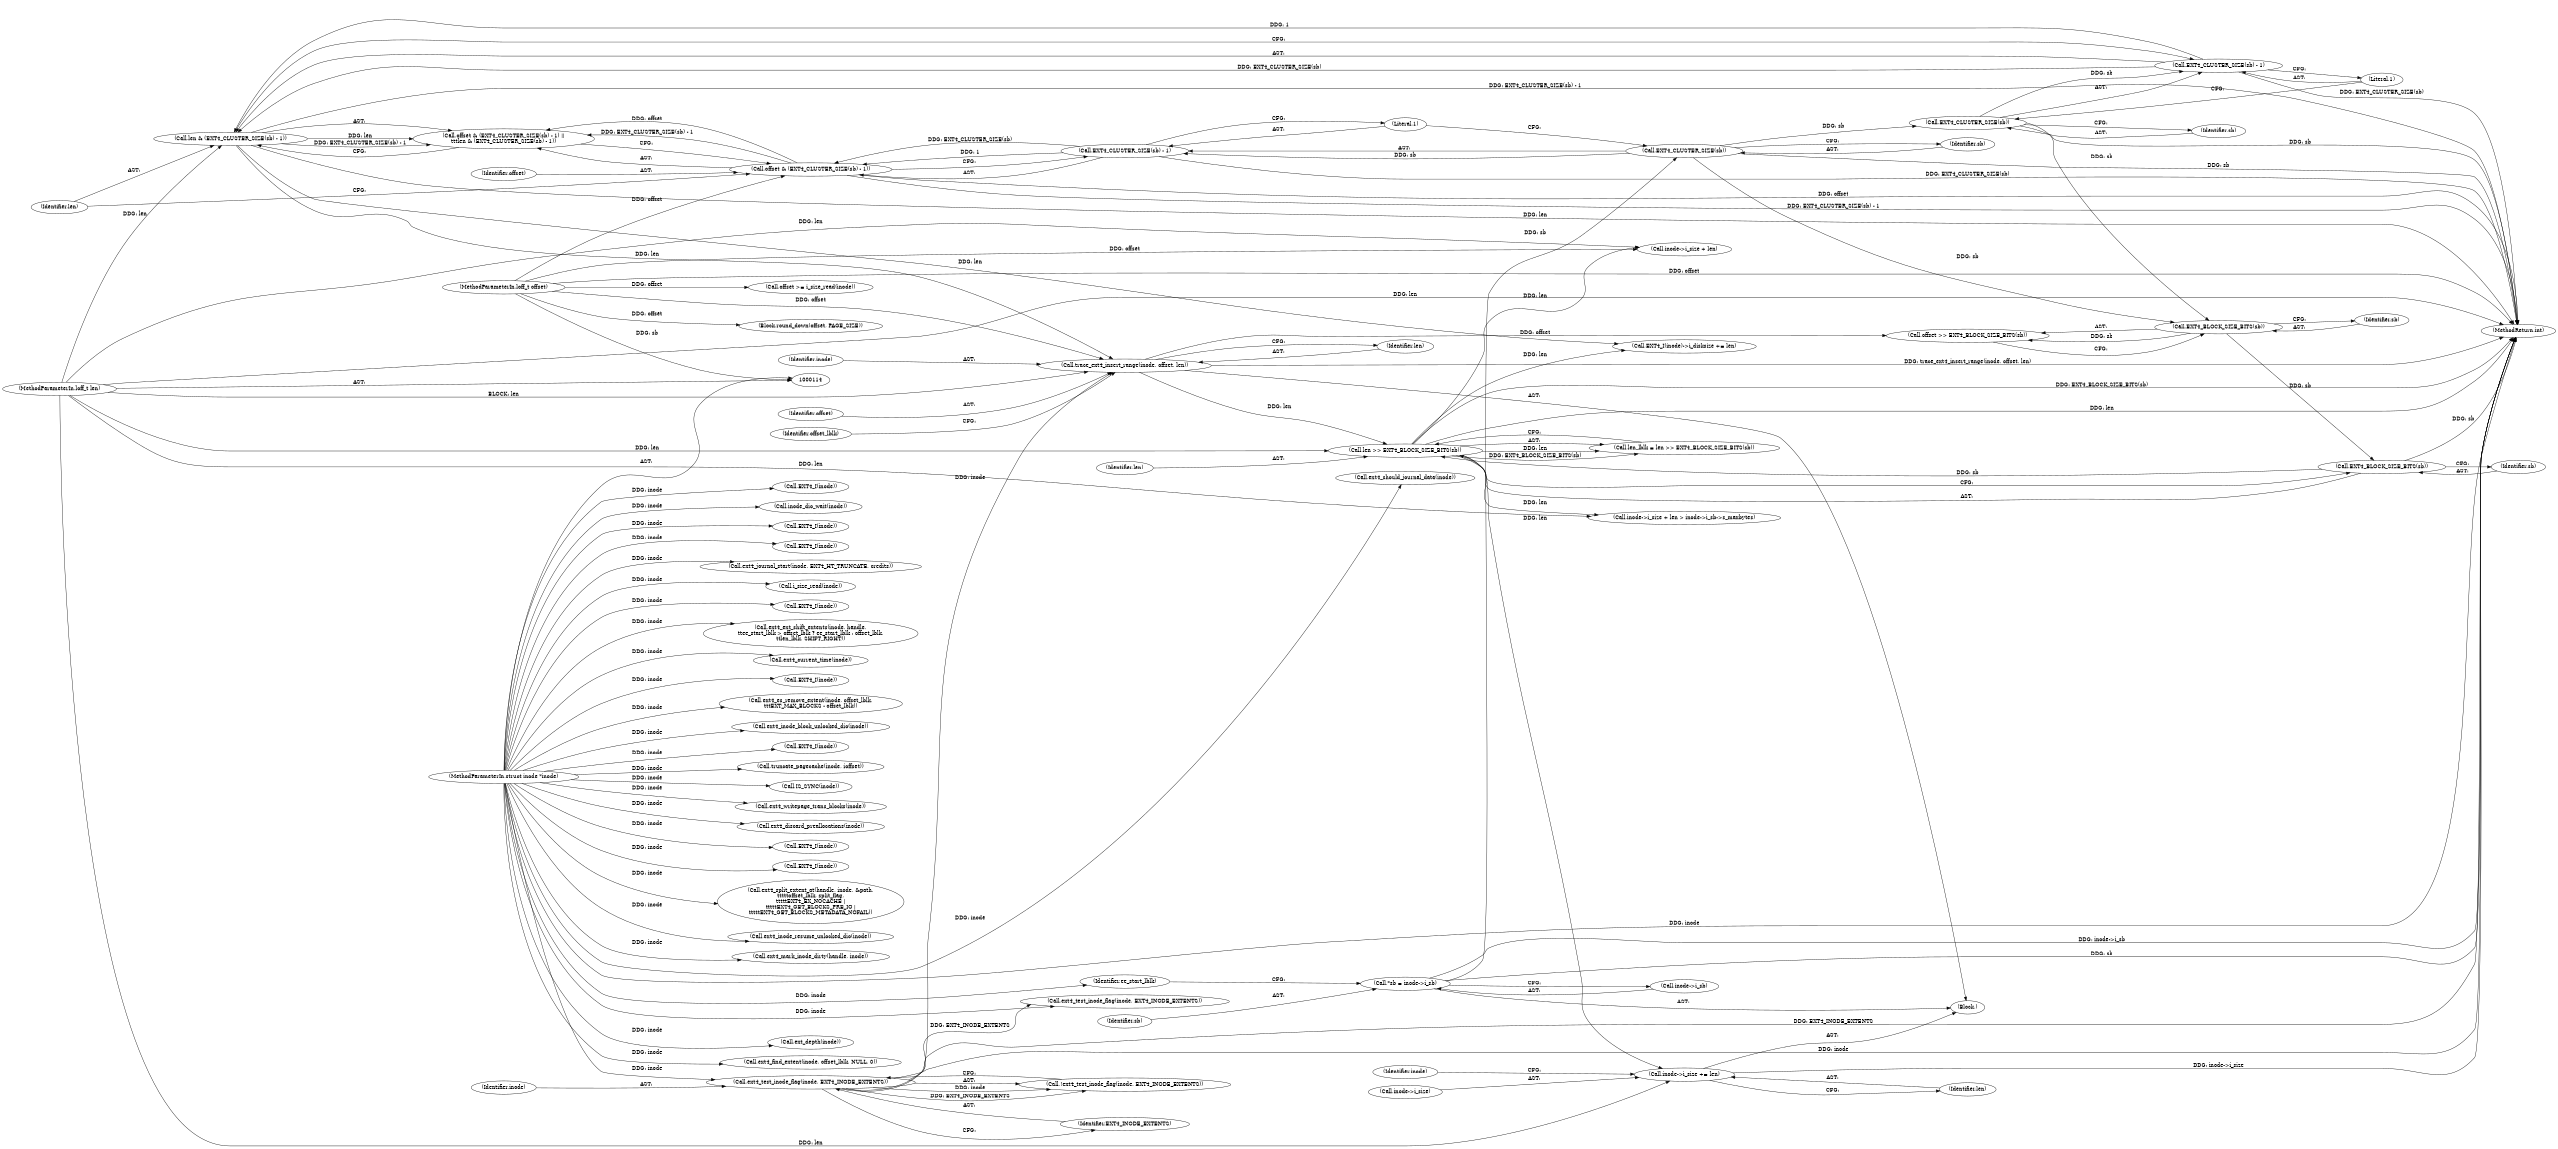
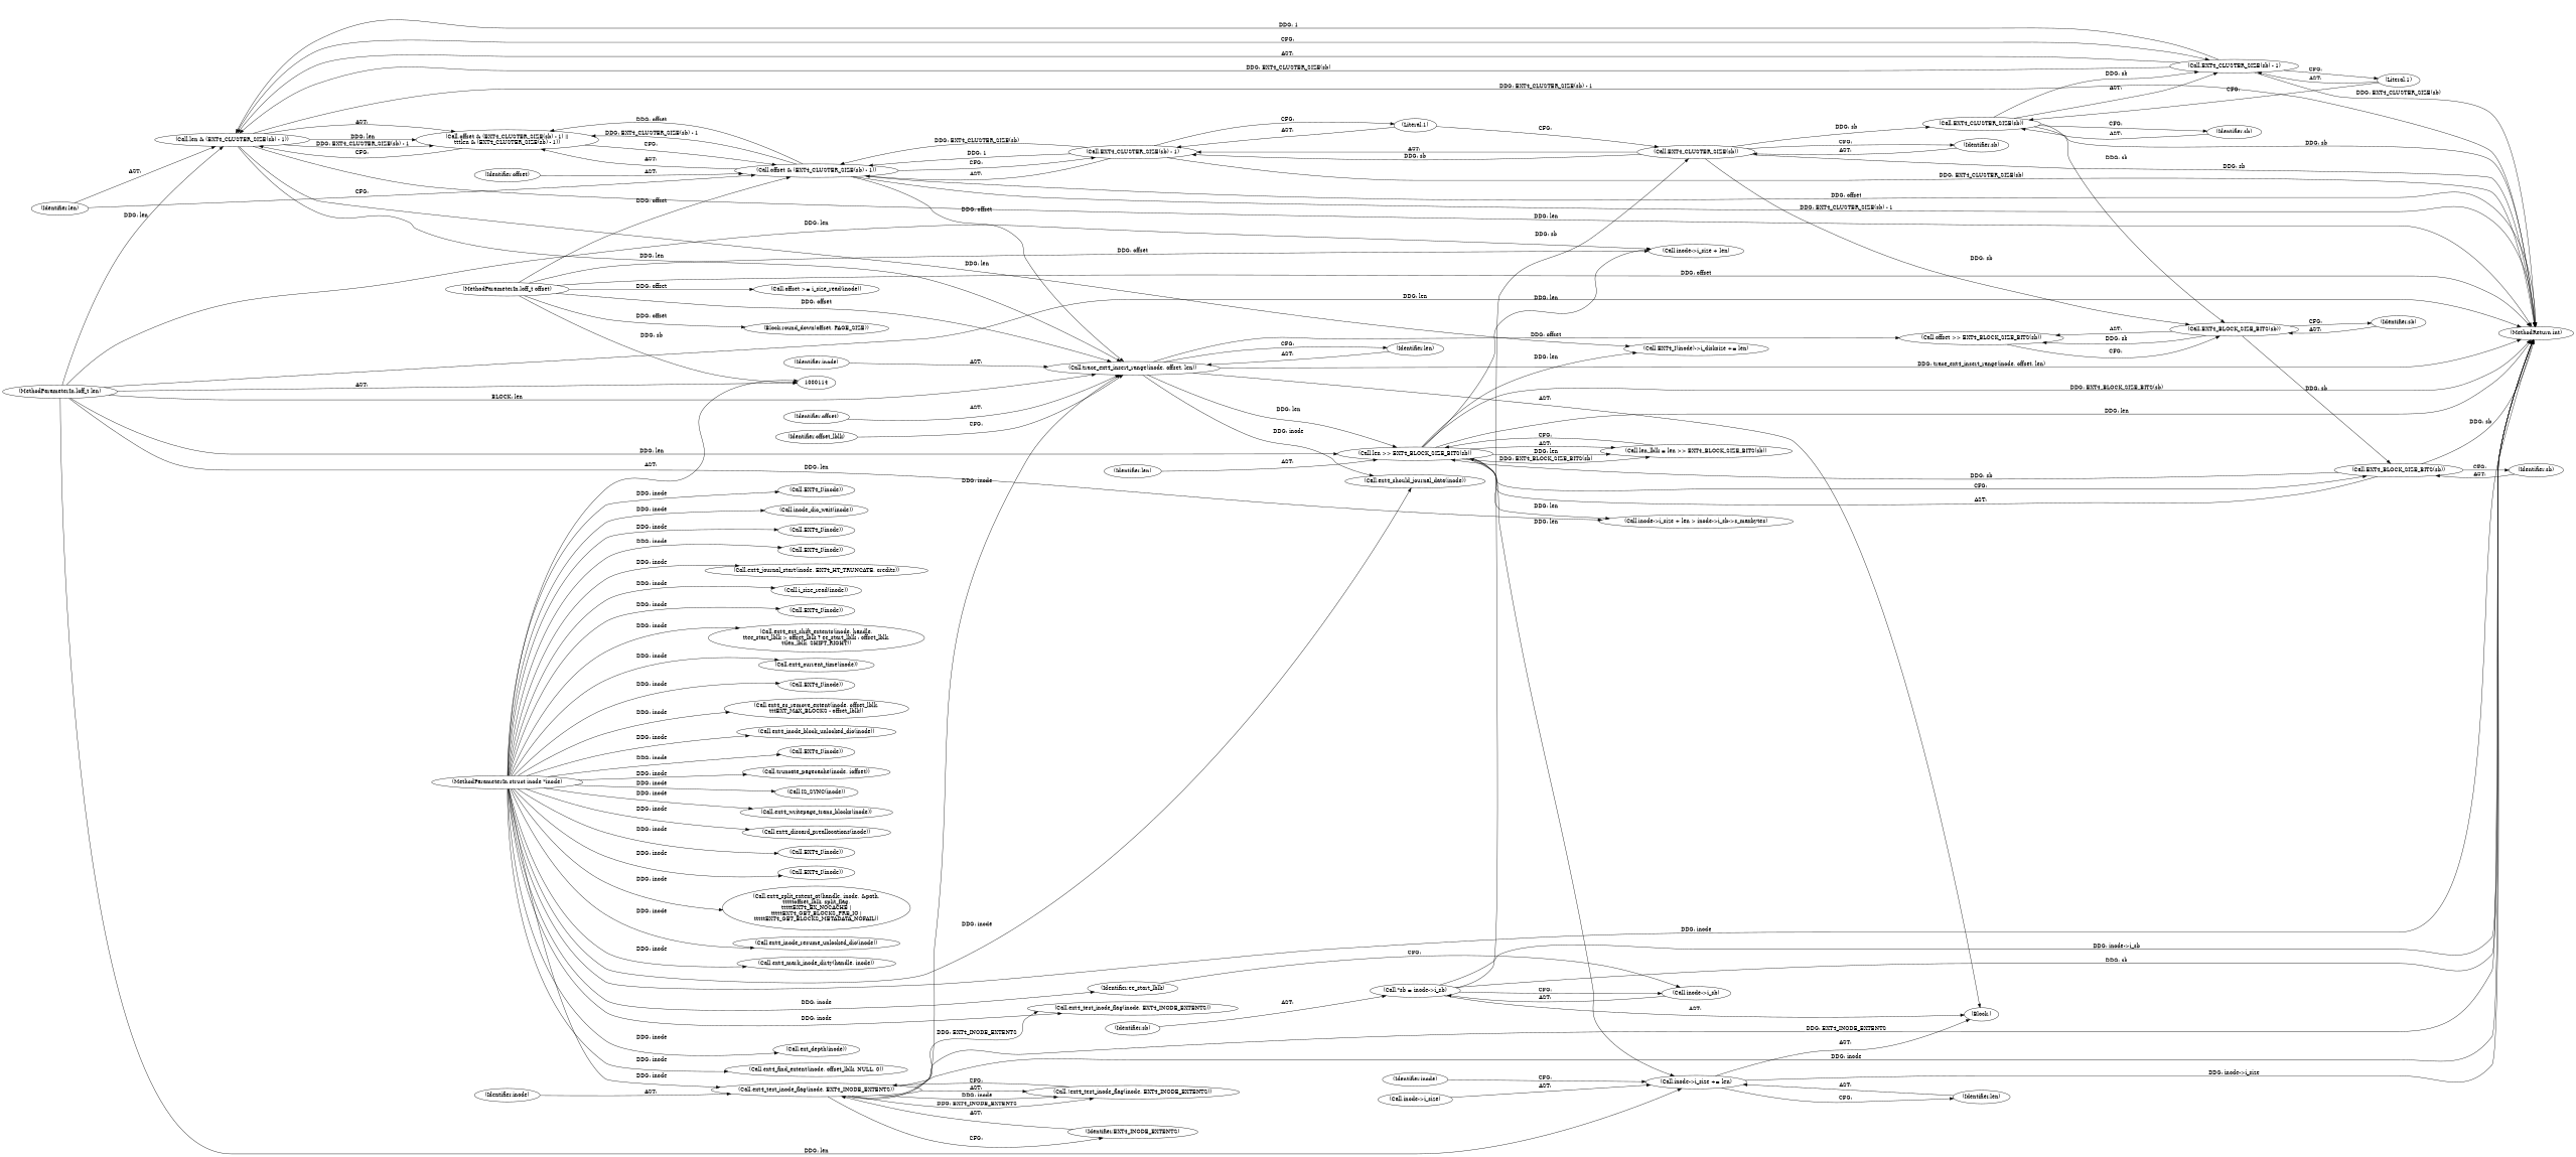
  digraph {
    rankdir=LR
    n1 [label="(Call,inode->i_size += len)"]
    n2 [label="(MethodReturn,int)"]
    n3 [label="(Identifier,len)"]
    n4 [label="(Block,)"]
    n5 [label="(MethodParameterIn,loff_t len)"]
    n6 [label="(Call,len >> EXT4_BLOCK_SIZE_BITS(sb))"]
    n7 [label="(Call,trace_ext4_insert_range(inode, offset, len))"]
    n8 [label="(Call,len & (EXT4_CLUSTER_SIZE(sb) - 1))"]
    n9 [label="(Call,inode->i_size + len > inode->i_sb->s_maxbytes)"]
    n10 [label="(Call,inode->i_size + len)"]
    1000114
    n12 [label="(Call,EXT4_I(inode)->i_disksize += len)"]
    n13 [label="(Call,EXT4_BLOCK_SIZE_BITS(sb))"]
    n14 [label="(Call,len_lblk = len >> EXT4_BLOCK_SIZE_BITS(sb))"]
    n15 [label="(Call,ext4_should_journal_data(inode))"]
    n16 [label="(Call,offset >> EXT4_BLOCK_SIZE_BITS(sb))"]
    n17 [label="(Identifier,len)"]
    n18 [label="(Call,offset & (EXT4_CLUSTER_SIZE(sb) - 1) ||\n\t\t\tlen & (EXT4_CLUSTER_SIZE(sb) - 1))"]
    n19 [label="(Call,EXT4_CLUSTER_SIZE(sb) - 1)"]
    n20 [label="(Identifier,sb)"]
    n21 [label="(Call,EXT4_BLOCK_SIZE_BITS(sb))"]
    n22 [label="(Call,ext4_test_inode_flag(inode, EXT4_INODE_EXTENTS))"]
    n23 [label="(Call,!ext4_test_inode_flag(inode, EXT4_INODE_EXTENTS))"]
    n24 [label="(Identifier,EXT4_INODE_EXTENTS)"]
    n25 [label="(Call,ext4_test_inode_flag(inode, EXT4_INODE_EXTENTS))"]
    n26 [label="(MethodParameterIn,struct inode *inode)"]
    n27 [label="(Call,ext_depth(inode))"]
    n28 [label="(Call,ext4_find_extent(inode, offset_lblk, NULL, 0))"]
    n29 [label="(Call,EXT4_I(inode))"]
    n30 [label="(Call,inode_dio_wait(inode))"]
    n31 [label="(Call,EXT4_I(inode))"]
    n32 [label="(Call,EXT4_I(inode))"]
    n33 [label="(Call,ext4_journal_start(inode, EXT4_HT_TRUNCATE, credits))"]
    n34 [label="(Call,i_size_read(inode))"]
    n35 [label="(Call,EXT4_I(inode))"]
    n36 [label="(Call,ext4_ext_shift_extents(inode, handle,\n\t\tee_start_lblk > offset_lblk ? ee_start_lblk : offset_lblk,\n\t\tlen_lblk, SHIFT_RIGHT))"]
    n37 [label="(Call,ext4_current_time(inode))"]
    n38 [label="(Call,EXT4_I(inode))"]
    n39 [label="(Call,ext4_es_remove_extent(inode, offset_lblk,\n\t\t\tEXT_MAX_BLOCKS - offset_lblk))"]
    n40 [label="(Call,ext4_inode_block_unlocked_dio(inode))"]
    n41 [label="(Call,EXT4_I(inode))"]
    n42 [label="(Call,truncate_pagecache(inode, ioffset))"]
    n43 [label="(Call,IS_SYNC(inode))"]
    n44 [label="(Call,ext4_writepage_trans_blocks(inode))"]
    n45 [label="(Call,ext4_discard_preallocations(inode))"]
    n46 [label="(Call,EXT4_I(inode))"]
    n47 [label="(Call,EXT4_I(inode))"]
    n48 [label="(Call,ext4_split_extent_at(handle, inode, &path,\n\t\t\t\t\toffset_lblk, split_flag,\n\t\t\t\t\tEXT4_EX_NOCACHE |\n\t\t\t\t\tEXT4_GET_BLOCKS_PRE_IO |\n\t\t\t\t\tEXT4_GET_BLOCKS_METADATA_NOFAIL))"]
    n49 [label="(Call,ext4_inode_resume_unlocked_dio(inode))"]
    n50 [label="(Call,ext4_mark_inode_dirty(handle, inode))"]
    n51 [label="(Identifier,ee_start_lblk)"]
    n52 [label="(Call,offset & (EXT4_CLUSTER_SIZE(sb) - 1))"]
    n53 [label="(Call,EXT4_CLUSTER_SIZE(sb) - 1)"]
    n54 [label="(Literal,1)"]
    n55 [label="(MethodParameterIn,loff_t offset)"]
    n56 [label="(Block,round_down(offset, PAGE_SIZE))"]
    n57 [label="(Call,offset >= i_size_read(inode))"]
    n58 [label="(Call,EXT4_CLUSTER_SIZE(sb))"]
    n59 [label="(Call,EXT4_CLUSTER_SIZE(sb))"]
    n60 [label="(Identifier,sb)"]
    n61 [label="(Identifier,sb)"]
    n62 [label="(Identifier,sb)"]
    n63 [label="(Call,*sb = inode->i_sb)"]
    n64 [label="(Call,inode->i_sb)"]
    n65 [label="(Literal,1)"]
    n66 [label="(Identifier,inode)"]
    n67 [label="(Identifier,offset)"]
    n68 [label="(Identifier,len)"]
    n69 [label="(Identifier,offset)"]
    n70 [label="(Identifier,len)"]
    n71 [label="(Identifier,inode)"]
    n72 [label="(Identifier,offset_lblk)"]
    n73 [label="(Identifier,inode)"]
    n74 [label="(Identifier,sb)"]
    n75 [label="(Call,inode->i_size)"]
    n1 -> n2 [label="DDG: inode->i_size"]
    n1 -> n3 [label="CFG: "]
    n1 -> n4 [label="AST: "]
    n3 -> n1 [label="AST: "]
    n5 -> n1 [label="DDG: len"]
    n5 -> n2 [label="DDG: len"]
    n5 -> n6 [label="DDG: len"]
    n5 -> n7 [label="BLOCK: len"]
    n5 -> n8 [label="DDG: len"]
    n5 -> n9 [label="DDG: len"]
    n5 -> n10 [label="DDG: len"]
    n5 -> 1000114 [label="AST: "]
    n6 -> n1 [label="DDG: len"]
    n6 -> n2 [label="DDG: EXT4_BLOCK_SIZE_BITS(sb)"]
    n6 -> n2 [label="DDG: len"]
    n6 -> n9 [label="DDG: len"]
    n6 -> n10 [label="DDG: len"]
    n6 -> n12 [label="DDG: len"]
    n6 -> n13 [label="CFG: "]
    n6 -> n14 [label="AST: "]
    n6 -> n14 [label="DDG: len"]
    n6 -> n14 [label="DDG: EXT4_BLOCK_SIZE_BITS(sb)"]
    n7 -> n2 [label="DDG: trace_ext4_insert_range(inode, offset, len)"]
    n7 -> n4 [label="AST: "]
    n7 -> n6 [label="DDG: len"]
+   n7 -> n15 [label="DDG: inode"]
    n7 -> n16 [label="DDG: offset"]
    n7 -> n17 [label="CFG: "]
    n8 -> n2 [label="DDG: EXT4_CLUSTER_SIZE(sb) - 1"]
    n8 -> n2 [label="DDG: len"]
    n8 -> n7 [label="DDG: len"]
    n8 -> n12 [label="DDG: len"]
    n8 -> n18 [label="AST: "]
    n8 -> n18 [label="DDG: len"]
    n8 -> n18 [label="DDG: EXT4_CLUSTER_SIZE(sb) - 1"]
    n8 -> n19 [label="CFG: "]
    n13 -> n2 [label="DDG: sb"]
    n13 -> n6 [label="AST: "]
    n13 -> n6 [label="DDG: sb"]
    n13 -> n20 [label="CFG: "]
    n14 -> n6 [label="CFG: "]
    n16 -> n21 [label="CFG: "]
    n17 -> n7 [label="AST: "]
    n18 -> n8 [label="CFG: "]
    n18 -> n52 [label="CFG: "]
    n19 -> n2 [label="DDG: EXT4_CLUSTER_SIZE(sb)"]
    n19 -> n8 [label="AST: "]
    n19 -> n8 [label="DDG: EXT4_CLUSTER_SIZE(sb)"]
    n19 -> n8 [label="DDG: 1"]
    n19 -> n65 [label="CFG: "]
    n20 -> n13 [label="AST: "]
    n21 -> n13 [label="DDG: sb"]
    n21 -> n16 [label="AST: "]
    n21 -> n16 [label="DDG: sb"]
    n21 -> n62 [label="CFG: "]
    n22 -> n2 [label="DDG: inode"]
    n22 -> n2 [label="DDG: EXT4_INODE_EXTENTS"]
    n22 -> n7 [label="DDG: inode"]
    n22 -> n23 [label="AST: "]
    n22 -> n23 [label="DDG: inode"]
    n22 -> n23 [label="DDG: EXT4_INODE_EXTENTS"]
    n22 -> n24 [label="CFG: "]
    n22 -> n25 [label="DDG: EXT4_INODE_EXTENTS"]
    n23 -> n22 [label="CFG: "]
    n24 -> n22 [label="AST: "]
    n26 -> n2 [label="DDG: inode"]
    n26 -> 1000114 [label="AST: "]
    n26 -> n15 [label="DDG: inode"]
    n26 -> n22 [label="DDG: inode"]
    n26 -> n25 [label="DDG: inode"]
    n26 -> n27 [label="DDG: inode"]
    n26 -> n28 [label="DDG: inode"]
    n26 -> n29 [label="DDG: inode"]
    n26 -> n30 [label="DDG: inode"]
    n26 -> n31 [label="DDG: inode"]
    n26 -> n32 [label="DDG: inode"]
    n26 -> n33 [label="DDG: inode"]
    n26 -> n34 [label="DDG: inode"]
    n26 -> n35 [label="DDG: inode"]
    n26 -> n36 [label="DDG: inode"]
    n26 -> n37 [label="DDG: inode"]
    n26 -> n38 [label="DDG: inode"]
    n26 -> n39 [label="DDG: inode"]
    n26 -> n40 [label="DDG: inode"]
    n26 -> n41 [label="DDG: inode"]
    n26 -> n42 [label="DDG: inode"]
    n26 -> n43 [label="DDG: inode"]
    n26 -> n44 [label="DDG: inode"]
    n26 -> n45 [label="DDG: inode"]
    n26 -> n46 [label="DDG: inode"]
    n26 -> n47 [label="DDG: inode"]
    n26 -> n48 [label="DDG: inode"]
    n26 -> n49 [label="DDG: inode"]
    n26 -> n50 [label="DDG: inode"]
    n26 -> n51 [label="DDG: inode"]
-   n51 -> n63 [label="CFG: "]
+   n51 -> n64 [label="CFG: "]
    n52 -> n2 [label="DDG: offset"]
    n52 -> n2 [label="DDG: EXT4_CLUSTER_SIZE(sb) - 1"]
+   n52 -> n7 [label="DDG: offset"]
    n52 -> n18 [label="AST: "]
    n52 -> n18 [label="DDG: offset"]
    n52 -> n18 [label="DDG: EXT4_CLUSTER_SIZE(sb) - 1"]
    n52 -> n53 [label="CFG: "]
    n53 -> n2 [label="DDG: EXT4_CLUSTER_SIZE(sb)"]
    n53 -> n52 [label="AST: "]
    n53 -> n52 [label="DDG: EXT4_CLUSTER_SIZE(sb)"]
    n53 -> n52 [label="DDG: 1"]
    n53 -> n54 [label="CFG: "]
    n54 -> n53 [label="AST: "]
    n54 -> n58 [label="CFG: "]
    n55 -> n2 [label="DDG: offset"]
    n55 -> n7 [label="DDG: offset"]
    n55 -> n10 [label="DDG: offset"]
    n55 -> 1000114 [label="DDG: sb"]
    n55 -> n52 [label="DDG: offset"]
    n55 -> n56 [label="DDG: offset"]
    n55 -> n57 [label="DDG: offset"]
    n58 -> n2 [label="DDG: sb"]
    n58 -> n21 [label="DDG: sb"]
    n58 -> n53 [label="AST: "]
    n58 -> n53 [label="DDG: sb"]
    n58 -> n59 [label="DDG: sb"]
    n58 -> n60 [label="CFG: "]
    n59 -> n2 [label="DDG: sb"]
    n59 -> n19 [label="AST: "]
    n59 -> n19 [label="DDG: sb"]
    n59 -> n21 [label="DDG: sb"]
    n59 -> n61 [label="CFG: "]
    n60 -> n58 [label="AST: "]
    n61 -> n59 [label="AST: "]
    n62 -> n21 [label="AST: "]
    n63 -> n2 [label="DDG: sb"]
    n63 -> n2 [label="DDG: inode->i_sb"]
    n63 -> n4 [label="AST: "]
    n63 -> n58 [label="DDG: sb"]
    n63 -> n64 [label="CFG: "]
    n64 -> n63 [label="AST: "]
    n65 -> n19 [label="AST: "]
    n65 -> n59 [label="CFG: "]
    n66 -> n1 [label="CFG: "]
    n67 -> n7 [label="AST: "]
    n68 -> n8 [label="AST: "]
    n68 -> n52 [label="CFG: "]
    n69 -> n52 [label="AST: "]
    n70 -> n6 [label="AST: "]
    n71 -> n22 [label="AST: "]
    n72 -> n7 [label="CFG: "]
    n73 -> n7 [label="AST: "]
    n74 -> n63 [label="AST: "]
    n75 -> n1 [label="AST: "]
  }
